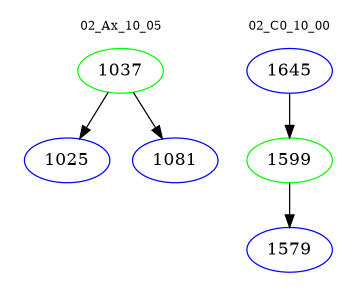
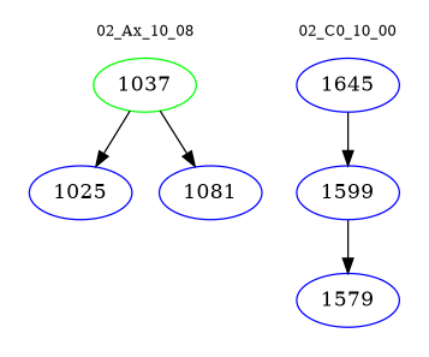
  digraph {
    node [color=blue]
    edge [color=black]
    n1 [color=green label=1037]
    n2 [label=1025]
    n3 [label=1081]
-   n4 [color=green label=1599]
+   n4 [label=1599]
    n5 [label=1579]
    n6 [label=1645]
    subgraph cluster_1 {
      color=white
      fontsize=10
-     label="02_Ax_10_05"
+     label="02_Ax_10_08"
      n1
      n2
      n3
    }
    subgraph cluster_2 {
      color=white
      fontsize=10
      label="02_C0_10_00"
      n4
      n5
      n6
    }
    n1 -> n2
    n1 -> n3
    n4 -> n5
    n6 -> n4
  }
